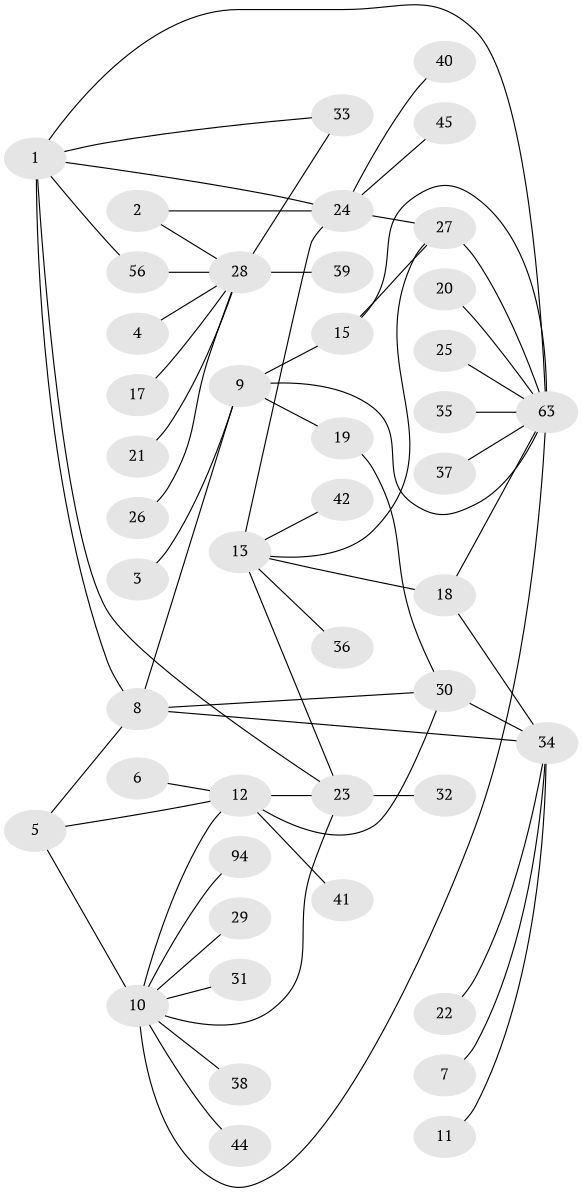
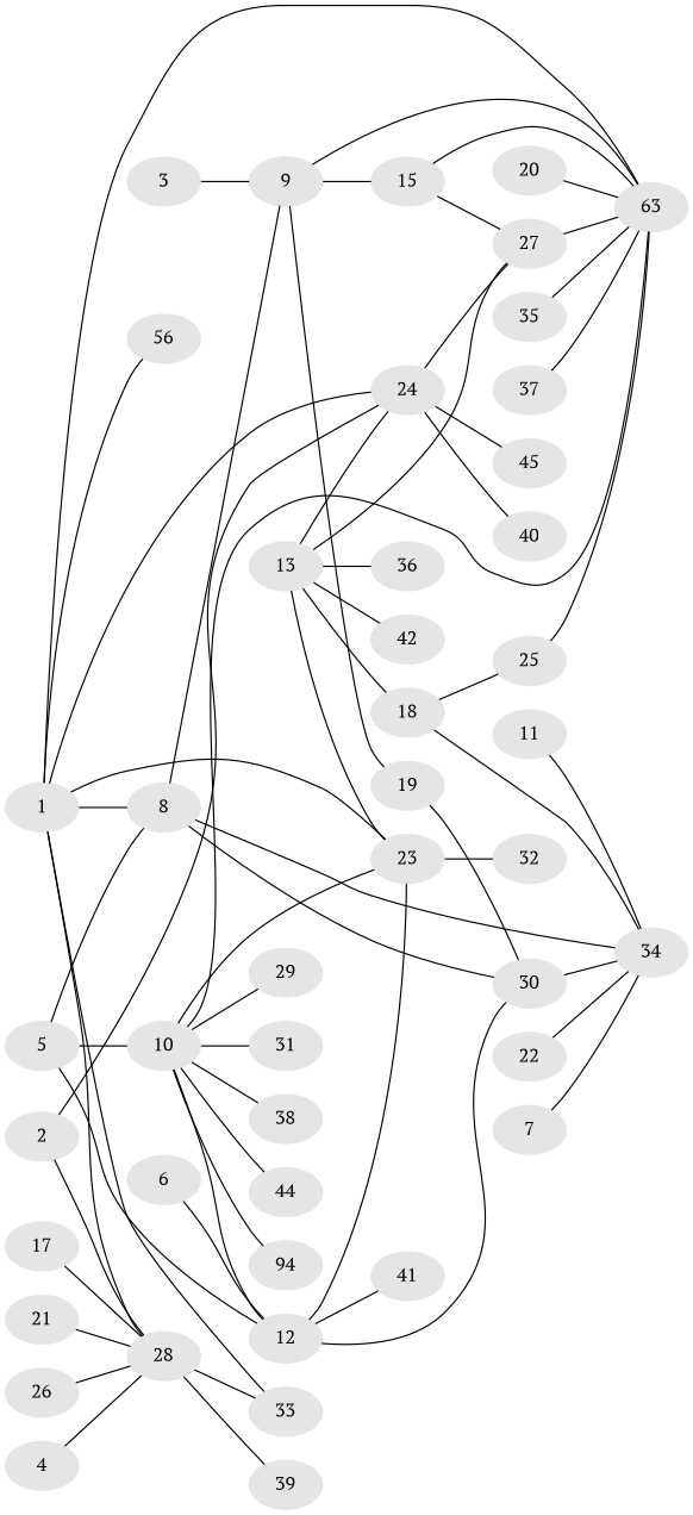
  graph {
    fontname="PT Serif"
    rankdir=LR
    node [color=gray90 fontname="PT Serif" style=filled]
    edge [fontname="PT Serif" weight=1.0]
    1
    8
    n3 [label=56]
    23
    24
    28
    33
    n8 [label=63]
    9
    34
    30
    32
    27
    40
    45
    39
    2
    3
    15
    19
    4
    5
    10
    12
    n25 [label=94]
    29
    31
    38
    44
    41
    6
    7
    11
    13
    18
    36
    42
    17
    20
    21
    22
    25
    26
    35
    37
    1 -- 8
    1 -- n3
    1 -- 23
    1 -- 24
-   n3 -- 28 [weight=2.0]
+   1 -- 28 [weight=2.0]
    1 -- 33 [weight=2.0]
    1 -- n8
    8 -- 9
    8 -- 34 [weight=2.0]
    8 -- 30
    23 -- 32
    24 -- 27
    24 -- 40
    24 -- 45
    28 -- 33
    28 -- 39
    9 -- n8 [weight=2.0]
    9 -- 15 [weight=2.0]
    9 -- 19
    30 -- 34 [weight=2.0]
    27 -- n8
    2 -- 24
    2 -- 28
    3 -- 9
    15 -- n8
    15 -- 27
    19 -- 30
    4 -- 28
    5 -- 8
    5 -- 10
    5 -- 12
    10 -- 23 [weight=2.0]
    10 -- n8
    10 -- 12
    10 -- n25
    10 -- 29
    10 -- 31
    10 -- 38
    10 -- 44
    12 -- 23 [weight=2.0]
    12 -- 30
    12 -- 41
    6 -- 12
    7 -- 34
    11 -- 34
    13 -- 23
    13 -- 24 [weight=2.0]
    13 -- 27 [weight=2.0]
    13 -- 18
    13 -- 36
    13 -- 42
-   18 -- n8
+   18 -- 25
    18 -- 34
    17 -- 28
    20 -- n8
    21 -- 28
    22 -- 34
    25 -- n8
    26 -- 28
    35 -- n8
    37 -- n8
  }
